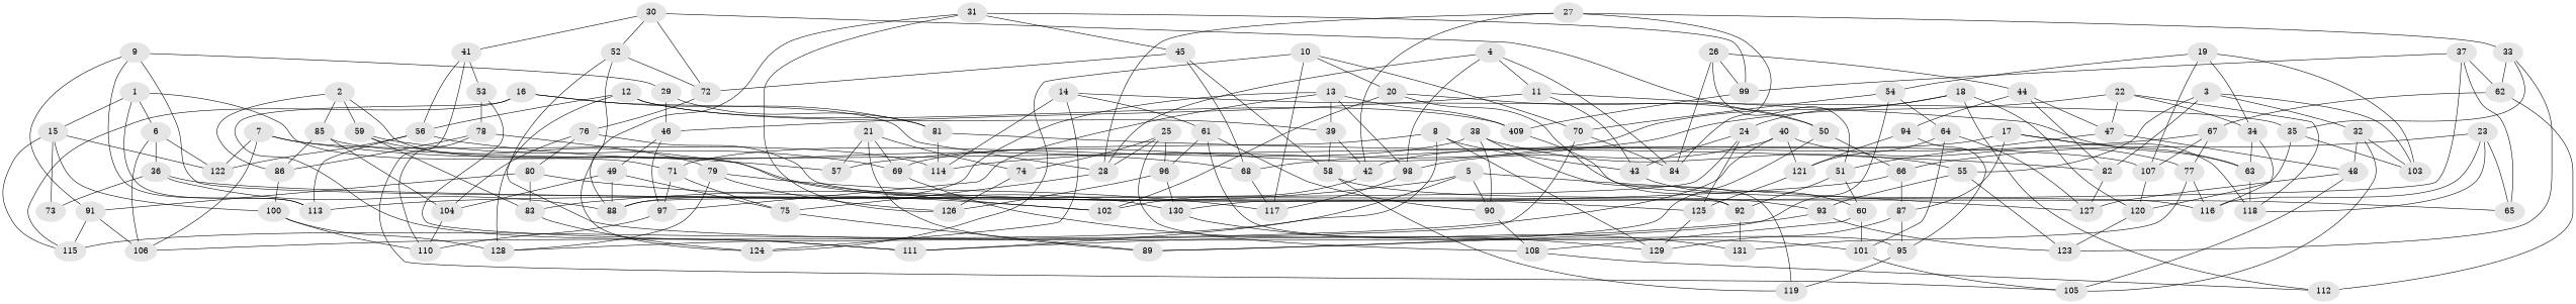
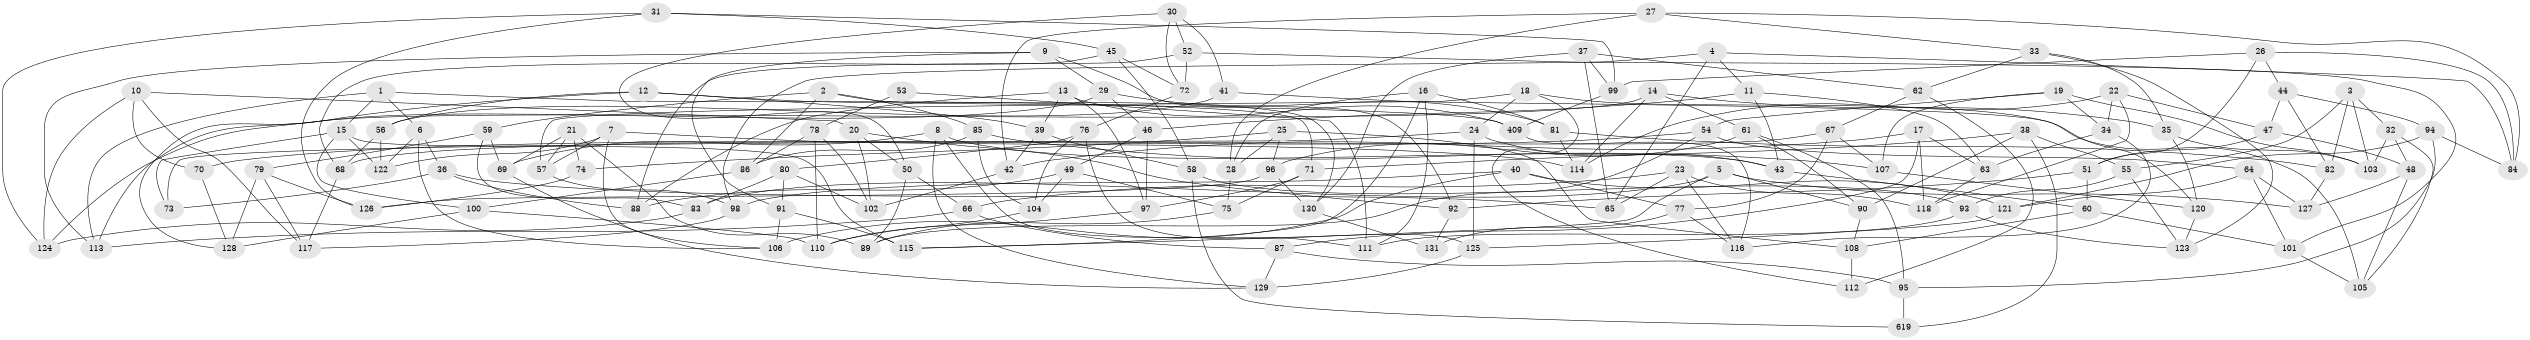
  graph {
    node [color=gray90 style=filled]
    1
    6
    15
    71
    113
    36
    106
    122
    115
    73
    100
    97
    75
    2
    59
    85
    86
    130
    83
    69
    79
    107
    104
    131
    3
    32
    55
    82
    103
    48
    105
    123
    93
    127
    4
    11
    65
    84
    98
    43
    46
    63
    117
    5
    90
    124
    108
    88
    7
    57
    114
    8
    111
    129
    60
    9
    29
    91
    92
    81
    10
    20
    70
    50
    102
    128
    49
    118
    12
    39
    56
    n72 [label=409]
    42
    58
    68
    116
    13
    110
    14
    35
    61
    120
    96
    95
    16
    28
    17
    87
    18
    24
    112
    125
    19
    34
    54
    89
    64
    66
    21
    74
    126
    22
    47
    51
    23
    25
    26
    44
    99
    94
    27
    33
    62
    30
    41
    52
    72
    53
    101
    76
    31
    45
    67
    37
    38
-   119
+   119 [label=619]
    40
    77
    121
    78
    80
    1 -- 6
    1 -- 15
    1 -- 71
    1 -- 113
    6 -- 36
    6 -- 106
    6 -- 122
    15 -- 122
    15 -- 115
    15 -- 73
    15 -- 100
    71 -- 97
    71 -- 75
    36 -- 73
    36 -- 65
    36 -- 88
    100 -- 128
    100 -- 110
    97 -- 110
    75 -- 89
    2 -- 59
    2 -- 85
    2 -- 86
    2 -- 130
    59 -- 83
    59 -- 69
    59 -- 79
    85 -- 86
    85 -- 107
    85 -- 104
    86 -- 100
    130 -- 131
    83 -- 124
    69 -- 129
    79 -- 117
    79 -- 128
    79 -- 126
    107 -- 120
    104 -- 110
    3 -- 32
    3 -- 55
    3 -- 82
    3 -- 103
    32 -- 103
    32 -- 48
    32 -- 105
    55 -- 123
    55 -- 93
    82 -- 127
    48 -- 105
    48 -- 127
    93 -- 123
    93 -- 111
    4 -- 11
-   4 -- 28
+   4 -- 65
    4 -- 84
    4 -- 98
    11 -- 43
    11 -- 46
    11 -- 63
    98 -- 117
    43 -- 60
    46 -- 97
    46 -- 49
    63 -- 118
    5 -- 115
    5 -- 83
    5 -- 127
    5 -- 90
    90 -- 108
    108 -- 112
    7 -- 106
    7 -- 122
    7 -- 57
    7 -- 114
-   13 -- 98
+   57 -- 98
    8 -- 69
    8 -- 43
    8 -- 111
    8 -- 129
    60 -- 108
    60 -- 101
    9 -- 113
    9 -- 29
    9 -- 91
    9 -- 92
-   56 -- 113
+   29 -- 113
    29 -- 46
    29 -- 81
    91 -- 106
    91 -- 115
    92 -- 131
    81 -- 82
    81 -- 114
    10 -- 117
    10 -- 124
    10 -- 20
    10 -- 70
    20 -- 92
    20 -- 50
    20 -- 102
-   70 -- 84
+   94 -- 84
    70 -- 128
    50 -- 89
    50 -- 66
    49 -- 75
    49 -- 104
    49 -- 88
    12 -- 128
    12 -- 39
    12 -- 56
    12 -- n72
    39 -- 42
    39 -- 58
    56 -- 122
    56 -- 68
    n72 -- 116
    42 -- 102
    58 -- 93
    58 -- 119
    68 -- 117
    13 -- 97
    13 -- 88
    13 -- 39
    13 -- n72
    14 -- 124
    14 -- 114
    14 -- 35
    14 -- 61
    35 -- 103
    35 -- 120
    61 -- 90
    61 -- 96
    61 -- 95
    120 -- 123
    96 -- 130
    96 -- 126
    95 -- 119
    16 -- 115
    16 -- 111
    16 -- 81
    16 -- 28
    28 -- 75
    17 -- 63
    17 -- 118
    17 -- 42
    17 -- 87
    87 -- 129
    87 -- 95
    18 -- 57
    18 -- 120
    18 -- 24
    18 -- 112
-   24 -- 88
+   24 -- 73
    24 -- 43
    24 -- 125
    125 -- 129
    19 -- 107
    19 -- 103
    19 -- 34
    19 -- 54
    34 -- 63
    34 -- 116
    54 -- 70
    54 -- 89
    54 -- 64
    64 -- 127
    64 -- 101
    64 -- 121
    66 -- 113
    66 -- 87
    21 -- 69
    21 -- 57
    21 -- 89
    21 -- 74
    74 -- 126
    22 -- 114
    22 -- 118
    22 -- 34
    22 -- 47
    47 -- 48
    47 -- 51
    51 -- 60
    51 -- 92
    23 -- 65
    23 -- 118
    23 -- 116
    23 -- 66
    25 -- 108
    25 -- 96
    25 -- 28
    25 -- 74
    26 -- 84
    26 -- 51
    26 -- 44
    26 -- 99
    44 -- 82
    44 -- 47
    44 -- 94
    99 -- n72
    94 -- 95
    94 -- 121
    27 -- 84
    27 -- 42
    27 -- 28
    27 -- 33
    33 -- 123
    33 -- 35
    33 -- 62
    62 -- 112
    62 -- 67
    30 -- 50
    30 -- 41
    30 -- 52
    30 -- 72
    41 -- 105
    41 -- 56
-   41 -- 53
    52 -- 88
    52 -- 72
    52 -- 101
    72 -- 76
    53 -- 111
    53 -- 78
    101 -- 105
    76 -- 104
    76 -- 125
    76 -- 80
    31 -- 124
    31 -- 126
    31 -- 99
    31 -- 45
    45 -- 58
    45 -- 68
    45 -- 72
    67 -- 107
    67 -- 68
    67 -- 77
    37 -- 130
    37 -- 65
    37 -- 99
    37 -- 62
    38 -- 71
    38 -- 55
    38 -- 90
    38 -- 119
    40 -- 106
    40 -- 98
    40 -- 77
    40 -- 121
    77 -- 131
    77 -- 116
    121 -- 125
    78 -- 86
    78 -- 102
    78 -- 110
    80 -- 83
    80 -- 91
    80 -- 102
  }
